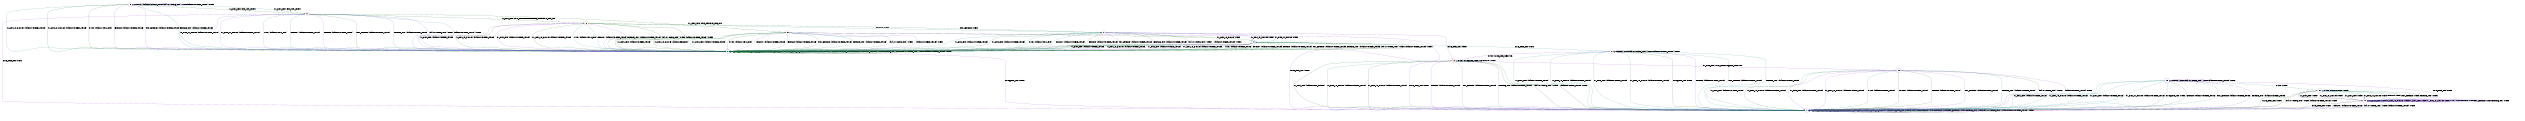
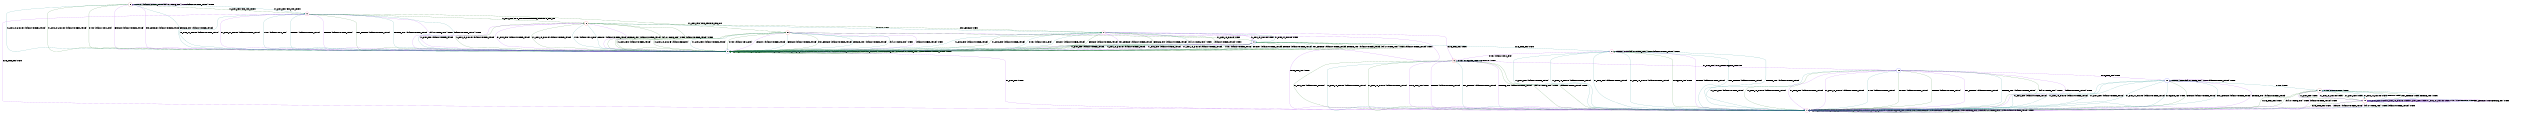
  digraph {
    fontname="Patrick Hand"
    node [color=deeppink fontname="Patrick Hand" shape=circle]
    edge [arrowhead=onormal color=darkgreen fontname="Patrick Hand"]
    n1 [color=brown label=s0]
    n2 [label=s2]
    n3 [color=blue label=s4]
    n4 [label=s1]
    n5 [color=red label=s3]
    n6 [color=red label=s5]
    n7 [label=s6]
    n8 [color=blue label=s7]
    n9 [color=red label=s9]
    n10 [label=s8]
    n11 [color=blue label=s10]
    n12 [color=blue label=s31]
    n13 [color=brown label=s62]
    n14 [color=red label=s13]
    n1 -> n1 [arrowhead=diamond color=purple label="APPLICATION / Alert(FATAL,UNEXPECTED_MESSAGE)"]
    n1 -> n1 [arrowhead=diamond label="Alert(WARNING,CLOSE_NOTIFY) / TIMEOUT"]
    n1 -> n1 [arrowhead=diamond color=purple label="Alert(FATAL,UNEXPECTED_MESSAGE) / TIMEOUT"]
    n1 -> n2 [label="RSA_CLIENT_HELLO / HELLO_VERIFY_REQUEST"]
    n1 -> n2 [arrowhead=diamond color=teal label="PSK_CLIENT_HELLO / HELLO_VERIFY_REQUEST"]
    n1 -> n3 [color=teal label="RSA_CLIENT_KEY_EXCHANGE / Alert(FATAL,UNEXPECTED_MESSAGE)"]
    n1 -> n3 [label="PSK_CLIENT_KEY_EXCHANGE / Alert(FATAL,UNEXPECTED_MESSAGE)"]
    n1 -> n3 [label="FINISHED / Alert(FATAL,INTERNAL_ERROR)"]
    n1 -> n3 [arrowhead=diamond color=purple label="CERTIFICATE / Alert(FATAL,UNEXPECTED_MESSAGE)"]
    n1 -> n3 [color=purple label="EMPTY_CERTIFICATE / Alert(FATAL,UNEXPECTED_MESSAGE)"]
    n1 -> n3 [color=teal label="CERTIFICATE_VERIFY / Alert(FATAL,UNEXPECTED_MESSAGE)"]
    n2 -> n3 [arrowhead=diamond color=teal label="RSA_CLIENT_KEY_EXCHANGE / Alert(FATAL,UNEXPECTED_MESSAGE)"]
    n2 -> n3 [arrowhead=diamond color=purple label="PSK_CLIENT_KEY_EXCHANGE / Alert(FATAL,UNEXPECTED_MESSAGE)"]
    n2 -> n3 [color=teal label="FINISHED / Alert(FATAL,INTERNAL_ERROR)"]
    n2 -> n3 [arrowhead=diamond color=teal label="APPLICATION / Alert(FATAL,UNEXPECTED_MESSAGE)"]
    n2 -> n3 [arrowhead=diamond color=purple label="CERTIFICATE / Alert(FATAL,UNEXPECTED_MESSAGE)"]
    n2 -> n3 [arrowhead=diamond label="EMPTY_CERTIFICATE / Alert(FATAL,UNEXPECTED_MESSAGE)"]
    n2 -> n3 [color=teal label="CERTIFICATE_VERIFY / Alert(FATAL,UNEXPECTED_MESSAGE)"]
    n2 -> n3 [color=purple label="Alert(WARNING,CLOSE_NOTIFY) / TIMEOUT"]
    n2 -> n3 [color=teal label="Alert(FATAL,UNEXPECTED_MESSAGE) / TIMEOUT"]
    n2 -> n4 [arrowhead=diamond color=purple label="CHANGE_CIPHER_SPEC / TIMEOUT"]
    n2 -> n5 [arrowhead=diamond label="RSA_CLIENT_HELLO / SERVER_HELLO,CERTIFICATE,CERTIFICATE_REQUEST,SERVER_HELLO_DONE"]
    n2 -> n6 [arrowhead=diamond label="PSK_CLIENT_HELLO / SERVER_HELLO,SERVER_HELLO_DONE"]
    n3 -> n3 [arrowhead=diamond color=purple label="RSA_CLIENT_HELLO / TIMEOUT"]
    n3 -> n3 [arrowhead=diamond color=purple label="RSA_CLIENT_KEY_EXCHANGE / TIMEOUT"]
    n3 -> n3 [color=teal label="PSK_CLIENT_HELLO / TIMEOUT"]
    n3 -> n3 [color=purple label="PSK_CLIENT_KEY_EXCHANGE / TIMEOUT"]
    n3 -> n3 [label="FINISHED / TIMEOUT"]
    n3 -> n3 [arrowhead=diamond label="APPLICATION / Alert(FATAL,UNEXPECTED_MESSAGE)"]
    n3 -> n3 [arrowhead=diamond color=teal label="CERTIFICATE / TIMEOUT"]
    n3 -> n3 [arrowhead=diamond label="EMPTY_CERTIFICATE / TIMEOUT"]
    n3 -> n3 [arrowhead=diamond label="CERTIFICATE_VERIFY / TIMEOUT"]
    n3 -> n3 [label="Alert(WARNING,CLOSE_NOTIFY) / TIMEOUT"]
    n3 -> n3 [label="Alert(FATAL,UNEXPECTED_MESSAGE) / TIMEOUT"]
-   n3 -> n4 [color=purple label="CHANGE_CIPHER_SPEC / TIMEOUT"]
+   n3 -> n4 [color=purple label="PSK_CLIENT_HELLO / TIMEOUT"]
    n4 -> n4 [arrowhead=diamond label="RSA_CLIENT_HELLO / TIMEOUT"]
    n4 -> n4 [color=teal label="RSA_CLIENT_KEY_EXCHANGE / TIMEOUT"]
    n4 -> n4 [label="PSK_CLIENT_HELLO / TIMEOUT"]
    n4 -> n4 [arrowhead=diamond label="PSK_CLIENT_KEY_EXCHANGE / TIMEOUT"]
    n4 -> n4 [color=purple label="CHANGE_CIPHER_SPEC / TIMEOUT"]
    n4 -> n4 [color=purple label="FINISHED / TIMEOUT"]
    n4 -> n4 [arrowhead=diamond label="APPLICATION / TIMEOUT"]
    n4 -> n4 [color=teal label="CERTIFICATE / TIMEOUT"]
    n4 -> n4 [color=purple label="EMPTY_CERTIFICATE / TIMEOUT"]
    n4 -> n4 [label="CERTIFICATE_VERIFY / TIMEOUT"]
    n4 -> n4 [color=purple label="Alert(WARNING,CLOSE_NOTIFY) / TIMEOUT"]
    n4 -> n4 [label="Alert(FATAL,UNEXPECTED_MESSAGE) / TIMEOUT"]
    n5 -> n3 [color=purple label="RSA_CLIENT_HELLO / Alert(FATAL,UNEXPECTED_MESSAGE)"]
    n5 -> n3 [label="RSA_CLIENT_KEY_EXCHANGE / Alert(FATAL,UNEXPECTED_MESSAGE)"]
    n5 -> n3 [color=purple label="PSK_CLIENT_HELLO / Alert(FATAL,UNEXPECTED_MESSAGE)"]
    n5 -> n3 [label="PSK_CLIENT_KEY_EXCHANGE / Alert(FATAL,UNEXPECTED_MESSAGE)"]
    n5 -> n3 [color=teal label="FINISHED / Alert(FATAL,INTERNAL_ERROR)"]
    n5 -> n3 [arrowhead=diamond color=teal label="APPLICATION / Alert(FATAL,UNEXPECTED_MESSAGE)"]
    n5 -> n3 [arrowhead=diamond color=purple label="CERTIFICATE_VERIFY / Alert(FATAL,UNEXPECTED_MESSAGE)"]
    n5 -> n3 [label="Alert(WARNING,CLOSE_NOTIFY) / TIMEOUT"]
    n5 -> n3 [arrowhead=diamond label="Alert(FATAL,UNEXPECTED_MESSAGE) / TIMEOUT"]
    n5 -> n7 [arrowhead=diamond color=teal label="CERTIFICATE / TIMEOUT"]
    n5 -> n7 [arrowhead=diamond label="EMPTY_CERTIFICATE / TIMEOUT"]
    n6 -> n3 [label="RSA_CLIENT_HELLO / Alert(FATAL,UNEXPECTED_MESSAGE)"]
    n6 -> n3 [arrowhead=diamond label="RSA_CLIENT_KEY_EXCHANGE / Alert(FATAL,DECODE_ERROR)"]
    n6 -> n3 [arrowhead=diamond color=teal label="PSK_CLIENT_HELLO / Alert(FATAL,UNEXPECTED_MESSAGE)"]
    n6 -> n3 [label="FINISHED / Alert(FATAL,INTERNAL_ERROR)"]
    n6 -> n3 [color=purple label="APPLICATION / Alert(FATAL,UNEXPECTED_MESSAGE)"]
    n6 -> n3 [color=teal label="CERTIFICATE / Alert(FATAL,UNEXPECTED_MESSAGE)"]
    n6 -> n3 [arrowhead=diamond label="EMPTY_CERTIFICATE / Alert(FATAL,UNEXPECTED_MESSAGE)"]
    n6 -> n3 [arrowhead=diamond color=teal label="CERTIFICATE_VERIFY / Alert(FATAL,UNEXPECTED_MESSAGE)"]
    n6 -> n3 [arrowhead=diamond color=teal label="Alert(WARNING,CLOSE_NOTIFY) / TIMEOUT"]
    n6 -> n3 [color=purple label="Alert(FATAL,UNEXPECTED_MESSAGE) / TIMEOUT"]
    n6 -> n4 [arrowhead=diamond color=purple label="CHANGE_CIPHER_SPEC / TIMEOUT"]
    n6 -> n8 [label="PSK_CLIENT_KEY_EXCHANGE / TIMEOUT"]
    n7 -> n3 [color=teal label="RSA_CLIENT_HELLO / Alert(FATAL,UNEXPECTED_MESSAGE)"]
    n7 -> n3 [arrowhead=diamond label="PSK_CLIENT_HELLO / Alert(FATAL,UNEXPECTED_MESSAGE)"]
    n7 -> n3 [arrowhead=diamond color=teal label="FINISHED / Alert(FATAL,INTERNAL_ERROR)"]
    n7 -> n3 [color=teal label="APPLICATION / Alert(FATAL,UNEXPECTED_MESSAGE)"]
    n7 -> n3 [arrowhead=diamond label="CERTIFICATE / Alert(FATAL,UNEXPECTED_MESSAGE)"]
    n7 -> n3 [arrowhead=diamond color=purple label="EMPTY_CERTIFICATE / Alert(FATAL,UNEXPECTED_MESSAGE)"]
    n7 -> n3 [arrowhead=diamond label="CERTIFICATE_VERIFY / Alert(FATAL,UNEXPECTED_MESSAGE)"]
    n7 -> n3 [arrowhead=diamond color=teal label="Alert(WARNING,CLOSE_NOTIFY) / TIMEOUT"]
    n7 -> n3 [label="Alert(FATAL,UNEXPECTED_MESSAGE) / TIMEOUT"]
    n7 -> n8 [color=purple label="RSA_CLIENT_KEY_EXCHANGE / TIMEOUT"]
    n7 -> n8 [arrowhead=diamond color=teal label="PSK_CLIENT_KEY_EXCHANGE / TIMEOUT"]
    n7 -> n9 [color=purple label="CHANGE_CIPHER_SPEC / TIMEOUT"]
    n8 -> n3 [arrowhead=diamond label="RSA_CLIENT_HELLO / Alert(FATAL,UNEXPECTED_MESSAGE)"]
    n8 -> n3 [color=teal label="RSA_CLIENT_KEY_EXCHANGE / Alert(FATAL,UNEXPECTED_MESSAGE)"]
    n8 -> n3 [arrowhead=diamond color=purple label="PSK_CLIENT_HELLO / Alert(FATAL,UNEXPECTED_MESSAGE)"]
    n8 -> n3 [color=purple label="PSK_CLIENT_KEY_EXCHANGE / Alert(FATAL,UNEXPECTED_MESSAGE)"]
    n8 -> n3 [arrowhead=diamond label="FINISHED / Alert(FATAL,UNEXPECTED_MESSAGE)"]
    n8 -> n3 [color=teal label="APPLICATION / Alert(FATAL,UNEXPECTED_MESSAGE)"]
    n8 -> n3 [arrowhead=diamond label="CERTIFICATE / Alert(FATAL,UNEXPECTED_MESSAGE)"]
    n8 -> n3 [arrowhead=diamond color=teal label="EMPTY_CERTIFICATE / Alert(FATAL,UNEXPECTED_MESSAGE)"]
    n8 -> n3 [label="CERTIFICATE_VERIFY / Alert(FATAL,UNEXPECTED_MESSAGE)"]
    n8 -> n3 [arrowhead=diamond label="Alert(WARNING,CLOSE_NOTIFY) / TIMEOUT"]
    n8 -> n3 [arrowhead=diamond label="Alert(FATAL,UNEXPECTED_MESSAGE) / TIMEOUT"]
    n8 -> n10 [color=teal label="CHANGE_CIPHER_SPEC / TIMEOUT"]
    n9 -> n4 [arrowhead=diamond label="RSA_CLIENT_HELLO / Alert(FATAL,ILLEGAL_PARAMETER)"]
    n9 -> n4 [color=teal label="RSA_CLIENT_KEY_EXCHANGE / Alert(FATAL,UNEXPECTED_MESSAGE)"]
    n9 -> n4 [arrowhead=diamond label="PSK_CLIENT_KEY_EXCHANGE / Alert(FATAL,UNEXPECTED_MESSAGE)"]
    n9 -> n4 [arrowhead=diamond color=purple label="CHANGE_CIPHER_SPEC / TIMEOUT"]
    n9 -> n4 [arrowhead=diamond color=purple label="CERTIFICATE / Alert(FATAL,UNEXPECTED_MESSAGE)"]
    n9 -> n4 [arrowhead=diamond color=teal label="EMPTY_CERTIFICATE / Alert(FATAL,UNEXPECTED_MESSAGE)"]
    n9 -> n4 [color=purple label="CERTIFICATE_VERIFY / Alert(FATAL,UNEXPECTED_MESSAGE)"]
    n9 -> n4 [label="Alert(WARNING,CLOSE_NOTIFY) / TIMEOUT"]
    n9 -> n4 [arrowhead=diamond label="Alert(FATAL,UNEXPECTED_MESSAGE) / TIMEOUT"]
    n9 -> n9 [label="FINISHED / CHANGE_CIPHER_SPEC,FINISHED"]
    n9 -> n9 [color=teal label="APPLICATION / TIMEOUT"]
    n9 -> n11 [color=purple label="PSK_CLIENT_HELLO / SERVER_HELLO,CHANGE_CIPHER_SPEC,FINISHED"]
    n10 -> n4 [arrowhead=diamond color=teal label="RSA_CLIENT_HELLO / Alert(FATAL,UNEXPECTED_MESSAGE)"]
    n10 -> n4 [color=teal label="RSA_CLIENT_KEY_EXCHANGE / Alert(FATAL,UNEXPECTED_MESSAGE)"]
    n10 -> n4 [arrowhead=diamond color=teal label="PSK_CLIENT_HELLO / Alert(FATAL,UNEXPECTED_MESSAGE)"]
    n10 -> n4 [arrowhead=diamond color=teal label="PSK_CLIENT_KEY_EXCHANGE / Alert(FATAL,UNEXPECTED_MESSAGE)"]
    n10 -> n4 [label="CHANGE_CIPHER_SPEC / TIMEOUT"]
    n10 -> n4 [arrowhead=diamond color=purple label="CERTIFICATE / Alert(FATAL,UNEXPECTED_MESSAGE)"]
    n10 -> n4 [arrowhead=diamond color=teal label="EMPTY_CERTIFICATE / Alert(FATAL,UNEXPECTED_MESSAGE)"]
    n10 -> n4 [color=teal label="CERTIFICATE_VERIFY / Alert(FATAL,UNEXPECTED_MESSAGE)"]
-   n10 -> n9 [color=purple label="FINISHED / CHANGE_CIPHER_SPEC,FINISHED"]
+   n10 -> n9 [color=purple label="FINISHED / Alert(FATAL,INTERNAL_ERROR)"]
    n10 -> n10 [arrowhead=diamond label="APPLICATION / TIMEOUT"]
    n10 -> n10 [color=purple label="Alert(WARNING,CLOSE_NOTIFY) / TIMEOUT"]
    n10 -> n10 [arrowhead=diamond label="Alert(FATAL,UNEXPECTED_MESSAGE) / TIMEOUT"]
    n11 -> n4 [color=teal label="RSA_CLIENT_HELLO / Alert(FATAL,UNEXPECTED_MESSAGE)"]
    n11 -> n4 [label="RSA_CLIENT_KEY_EXCHANGE / Alert(FATAL,UNEXPECTED_MESSAGE)"]
    n11 -> n4 [color=purple label="PSK_CLIENT_HELLO / Alert(FATAL,UNEXPECTED_MESSAGE)"]
    n11 -> n4 [color=purple label="PSK_CLIENT_KEY_EXCHANGE / Alert(FATAL,UNEXPECTED_MESSAGE)"]
    n11 -> n4 [arrowhead=diamond color=teal label="FINISHED / Alert(FATAL,UNEXPECTED_MESSAGE)"]
    n11 -> n4 [label="APPLICATION / Alert(FATAL,UNEXPECTED_MESSAGE)"]
    n11 -> n4 [arrowhead=diamond label="CERTIFICATE / Alert(FATAL,UNEXPECTED_MESSAGE)"]
    n11 -> n4 [arrowhead=diamond color=purple label="EMPTY_CERTIFICATE / Alert(FATAL,UNEXPECTED_MESSAGE)"]
    n11 -> n4 [color=teal label="CERTIFICATE_VERIFY / Alert(FATAL,UNEXPECTED_MESSAGE)"]
    n11 -> n4 [arrowhead=diamond label="Alert(WARNING,CLOSE_NOTIFY) / TIMEOUT"]
    n11 -> n4 [arrowhead=diamond color=purple label="Alert(FATAL,UNEXPECTED_MESSAGE) / TIMEOUT"]
-   n14 -> n12 [color=purple label="CHANGE_CIPHER_SPEC / TIMEOUT"]
+   n11 -> n12 [color=purple label="CHANGE_CIPHER_SPEC / TIMEOUT"]
    n12 -> n4 [color=teal label="RSA_CLIENT_HELLO / Alert(FATAL,UNEXPECTED_MESSAGE)"]
    n12 -> n4 [color=teal label="RSA_CLIENT_KEY_EXCHANGE / Alert(FATAL,UNEXPECTED_MESSAGE)"]
    n12 -> n4 [arrowhead=diamond color=teal label="PSK_CLIENT_HELLO / Alert(FATAL,UNEXPECTED_MESSAGE)"]
    n12 -> n4 [arrowhead=diamond color=teal label="PSK_CLIENT_KEY_EXCHANGE / Alert(FATAL,UNEXPECTED_MESSAGE)"]
    n12 -> n4 [color=teal label="CHANGE_CIPHER_SPEC / TIMEOUT"]
    n12 -> n4 [arrowhead=diamond label="CERTIFICATE / Alert(FATAL,UNEXPECTED_MESSAGE)"]
    n12 -> n4 [arrowhead=diamond color=teal label="EMPTY_CERTIFICATE / Alert(FATAL,UNEXPECTED_MESSAGE)"]
    n12 -> n4 [arrowhead=diamond color=purple label="CERTIFICATE_VERIFY / Alert(FATAL,UNEXPECTED_MESSAGE)"]
    n12 -> n12 [label="APPLICATION / TIMEOUT"]
    n12 -> n12 [arrowhead=diamond label="Alert(WARNING,CLOSE_NOTIFY) / TIMEOUT"]
    n12 -> n12 [arrowhead=diamond color=purple label="Alert(FATAL,UNEXPECTED_MESSAGE) / TIMEOUT"]
    n12 -> n13 [arrowhead=diamond color=teal label="FINISHED / TIMEOUT"]
    n13 -> n4 [label="CHANGE_CIPHER_SPEC / TIMEOUT"]
    n13 -> n4 [label="Alert(WARNING,CLOSE_NOTIFY) / TIMEOUT"]
    n13 -> n4 [color=purple label="Alert(FATAL,UNEXPECTED_MESSAGE) / TIMEOUT"]
    n13 -> n13 [arrowhead=diamond color=teal label="FINISHED / TIMEOUT"]
    n13 -> n13 [color=purple label="APPLICATION / TIMEOUT"]
    n13 -> n14 [label="RSA_CLIENT_HELLO / TIMEOUT"]
    n13 -> n14 [arrowhead=diamond color=purple label="RSA_CLIENT_KEY_EXCHANGE / TIMEOUT"]
    n13 -> n14 [label="PSK_CLIENT_HELLO / TIMEOUT"]
    n13 -> n14 [arrowhead=diamond color=teal label="PSK_CLIENT_KEY_EXCHANGE / TIMEOUT"]
    n13 -> n14 [arrowhead=diamond color=teal label="CERTIFICATE / TIMEOUT"]
    n13 -> n14 [arrowhead=diamond label="EMPTY_CERTIFICATE / TIMEOUT"]
    n13 -> n14 [arrowhead=diamond color=teal label="CERTIFICATE_VERIFY / TIMEOUT"]
    n14 -> n4 [arrowhead=diamond label="CHANGE_CIPHER_SPEC / TIMEOUT"]
    n14 -> n4 [color=purple label="APPLICATION / Alert(FATAL,UNEXPECTED_MESSAGE)"]
    n14 -> n4 [color=purple label="Alert(WARNING,CLOSE_NOTIFY) / TIMEOUT"]
    n14 -> n4 [color=teal label="Alert(FATAL,UNEXPECTED_MESSAGE) / TIMEOUT"]
    n14 -> n14 [arrowhead=diamond color=purple label="RSA_CLIENT_HELLO / TIMEOUT"]
    n14 -> n14 [label="RSA_CLIENT_KEY_EXCHANGE / TIMEOUT"]
    n14 -> n14 [label="PSK_CLIENT_HELLO / TIMEOUT"]
    n14 -> n14 [color=purple label="PSK_CLIENT_KEY_EXCHANGE / TIMEOUT"]
    n14 -> n14 [arrowhead=diamond color=purple label="FINISHED / TIMEOUT"]
    n14 -> n14 [color=purple label="CERTIFICATE / TIMEOUT"]
    n14 -> n14 [color=teal label="EMPTY_CERTIFICATE / TIMEOUT"]
    n14 -> n14 [color=purple label="CERTIFICATE_VERIFY / TIMEOUT"]
  }
